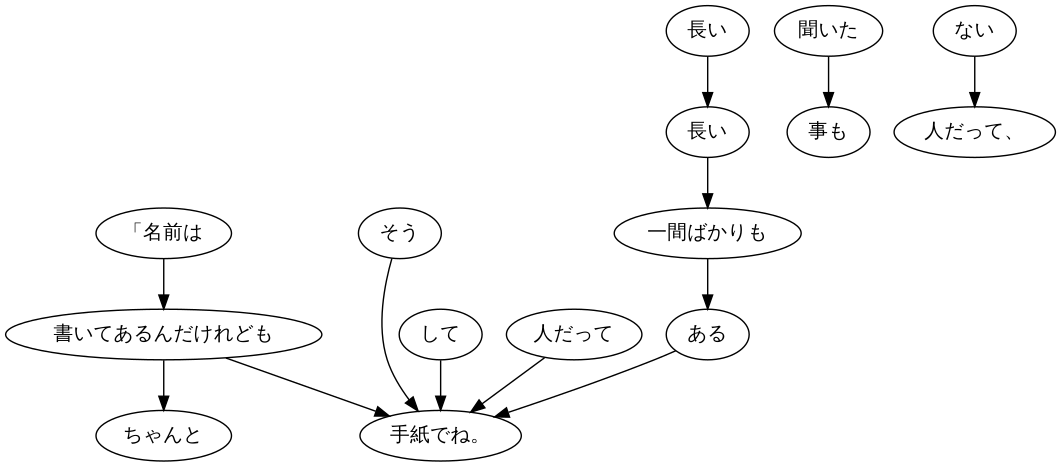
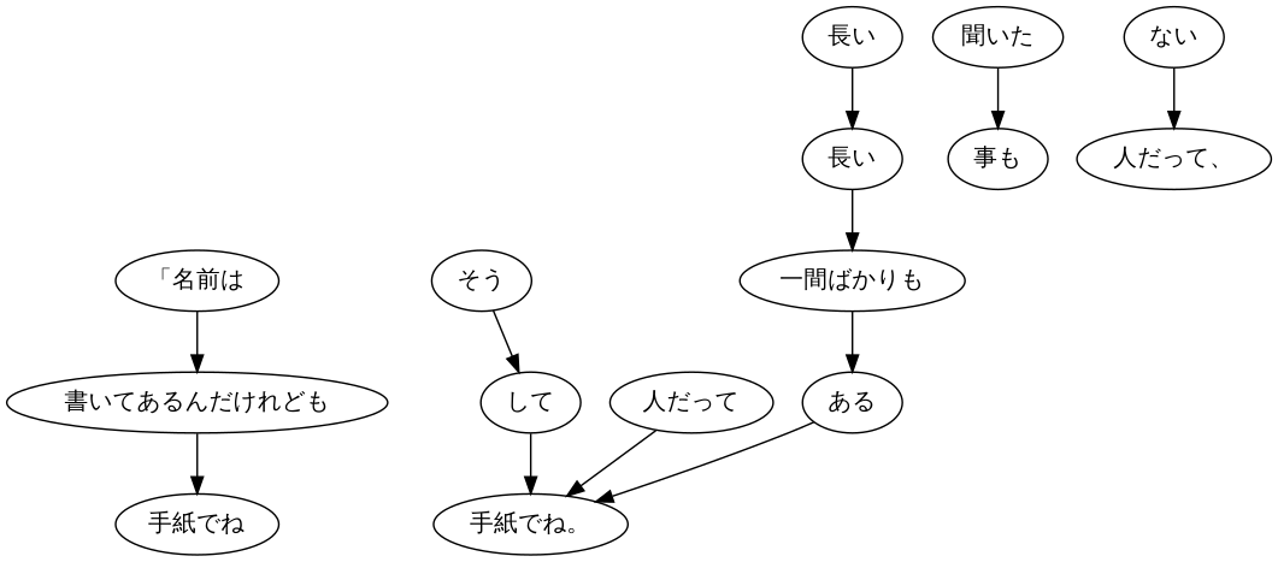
  digraph {
    fontname="Patrick Hand"
    node [fontname="Patrick Hand"]
    edge [fontname="Patrick Hand"]
    n1 [label="「名前は"]
    n2 [label="書いてあるんだけれども"]
-   n3 [label="ちゃんと"]
+   n3 [label="手紙でね"]
    n4 [label="手紙でね。"]
    n5 [label="聞いた"]
    n6 [label="事も"]
    n7 [label="ない"]
    n8 [label="人だって、"]
    n9 [label="そう"]
    n10 [label="して"]
    n11 [label="人だって"]
    n12 [label="長い"]
    n13 [label="長い"]
    n14 [label="一間ばかりも"]
    n15 [label="ある"]
    n1 -> n2
    n2 -> n3
-   n2 -> n4
    n5 -> n6
    n7 -> n8
-   n9 -> n4
+   n9 -> n10
    n10 -> n4
    n11 -> n4
    n12 -> n13
    n13 -> n14
    n14 -> n15
    n15 -> n4
  }
